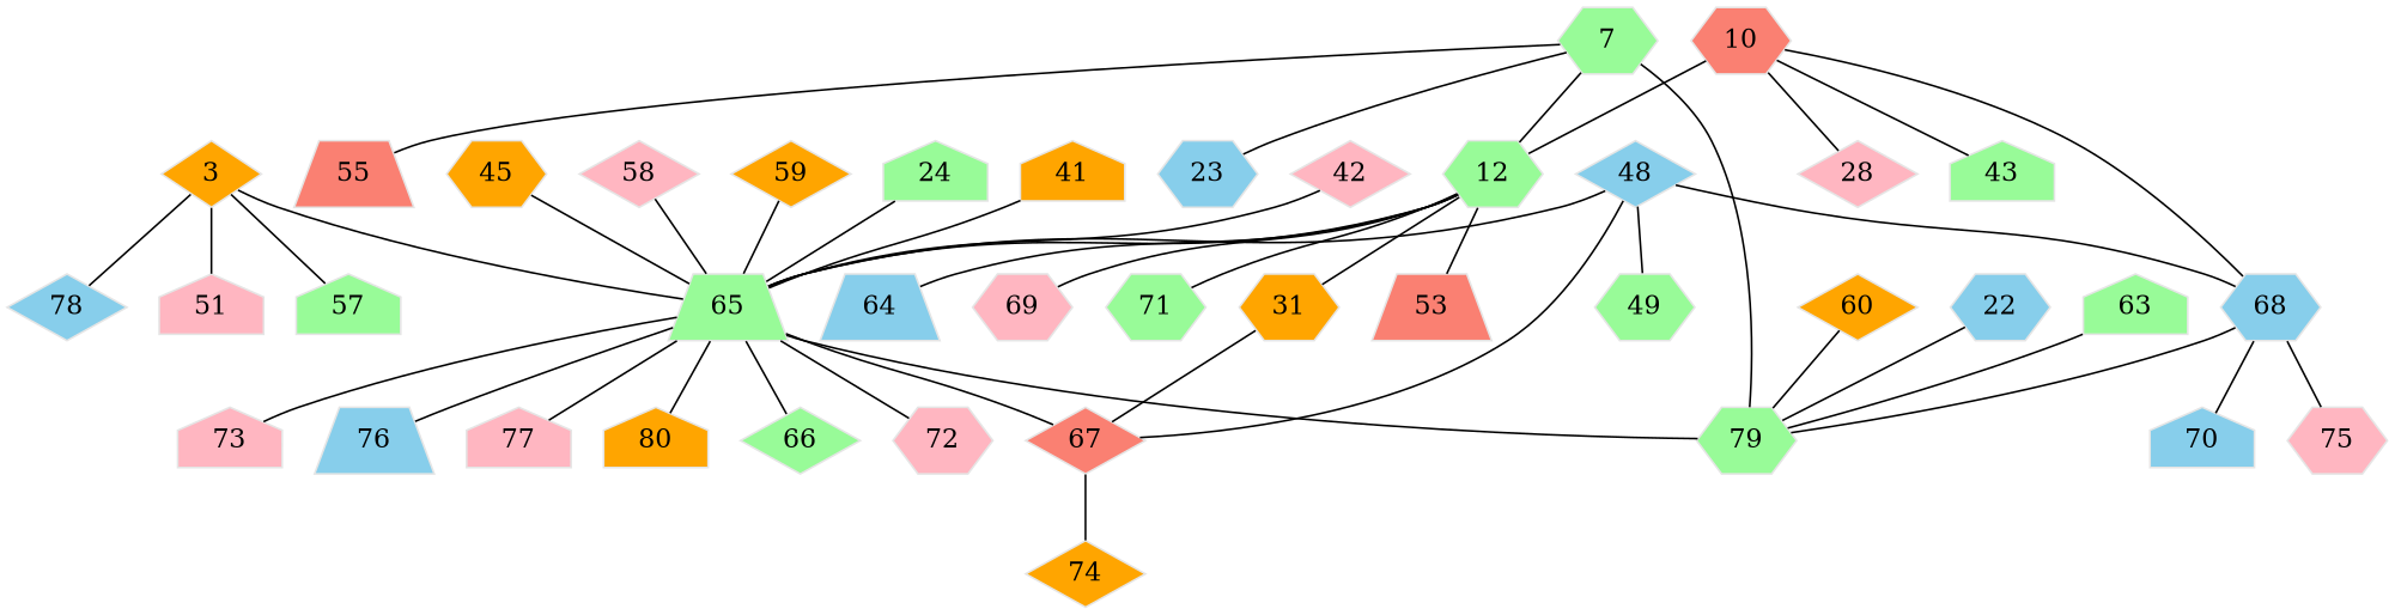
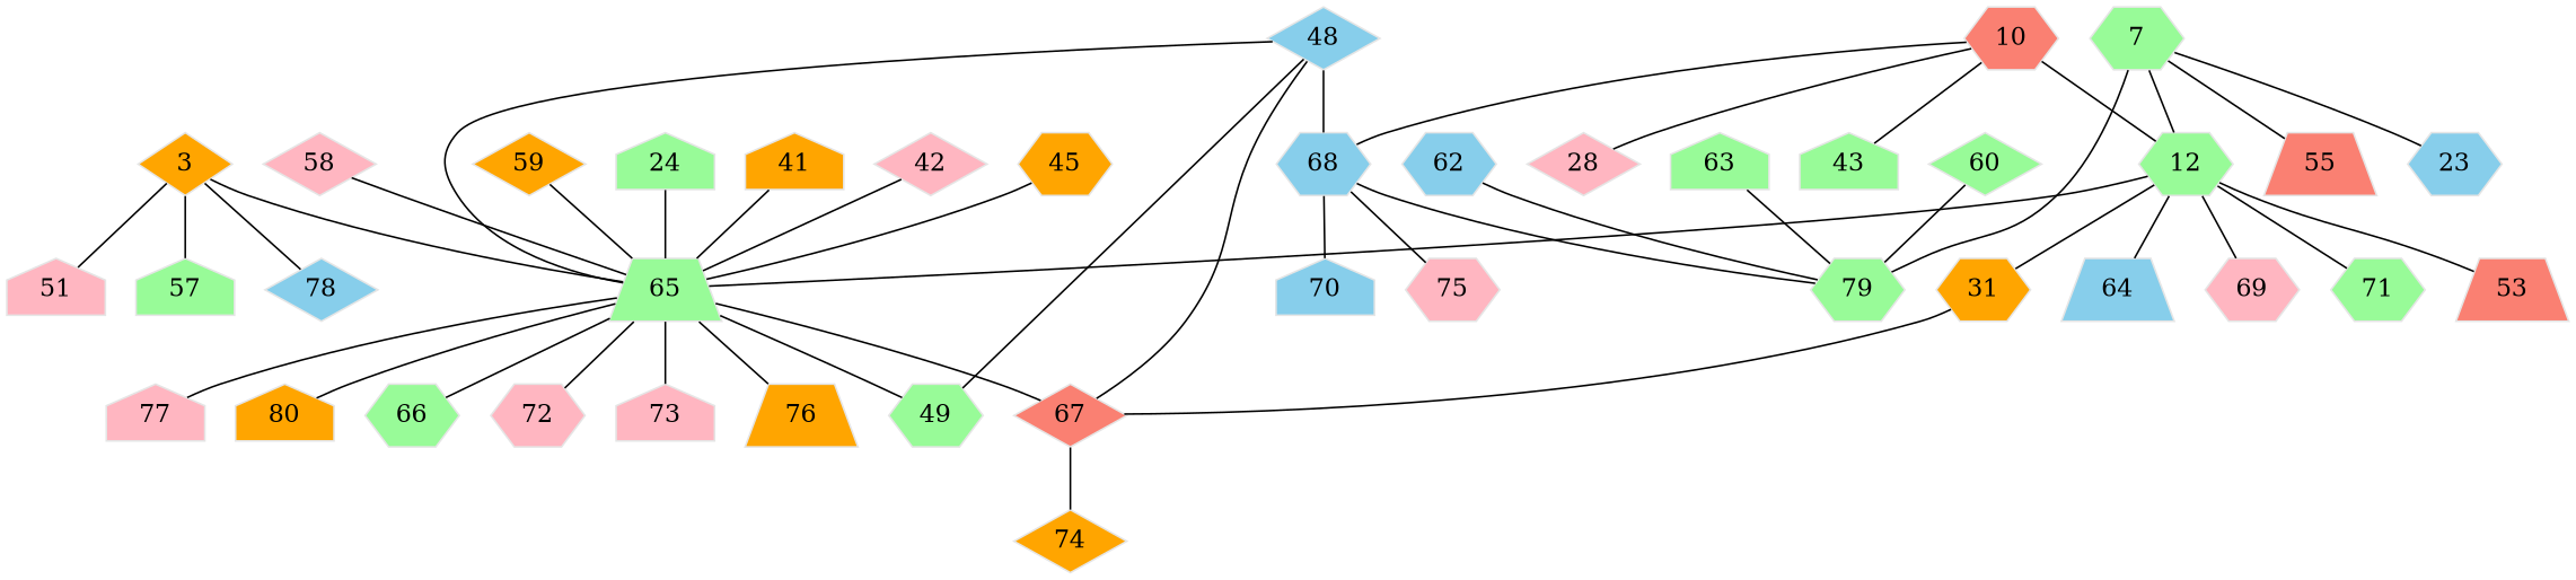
  graph {
    node [color=gray90 fillcolor=palegreen shape=hexagon style=filled]
    3 [fillcolor=orange shape=diamond super="+1"]
    51 [fillcolor=lightpink shape=house]
    57 [shape=house]
    65 [shape=trapezium super="+35+37+44+21+56"]
    78 [fillcolor=skyblue shape=diamond super="+47"]
    79 [super="+32+8+54"]
    67 [fillcolor=salmon shape=diamond super="+18"]
-   66 [shape=diamond super="+26+27+52+61"]
+   66 [super="+26+27+52+61"]
    72 [fillcolor=lightpink]
    73 [fillcolor=lightpink shape=house super="+33"]
-   76 [fillcolor=skyblue shape=trapezium]
+   76 [fillcolor=orange shape=trapezium]
    77 [fillcolor=lightpink shape=house]
    80 [fillcolor=orange shape=house]
    7 [super="+5"]
    12 [super="+11"]
    23 [fillcolor=skyblue]
    55 [fillcolor=salmon shape=trapezium]
    31 [fillcolor=orange]
    53 [fillcolor=salmon shape=trapezium]
    64 [fillcolor=skyblue shape=trapezium]
    69 [fillcolor=lightpink super="+39"]
    71
    10 [fillcolor=salmon super="+9"]
    28 [fillcolor=lightpink shape=diamond]
    43 [shape=house]
    68 [fillcolor=skyblue super="+15+25+29+30"]
    70 [fillcolor=skyblue shape=house]
    75 [fillcolor=lightpink]
    24 [shape=house]
    74 [fillcolor=orange shape=diamond super="+46"]
    41 [fillcolor=orange shape=house super="+40"]
    42 [fillcolor=lightpink shape=diamond]
    45 [fillcolor=orange]
    48 [fillcolor=skyblue shape=diamond super="+16"]
    49
    58 [fillcolor=lightpink shape=diamond]
    59 [fillcolor=orange shape=diamond]
-   60 [fillcolor=orange shape=diamond]
-   62 [fillcolor=skyblue super="+50" label=22]
+   60 [shape=diamond]
+   62 [fillcolor=skyblue super="+50"]
    63 [shape=house]
    3 -- 51
    3 -- 57
    3 -- 65 [weight=6]
    3 -- 78
-   65 -- 79 [weight=2]
+   65 -- 49 [weight=2]
    65 -- 67 [weight=4]
    65 -- 66
    65 -- 72
    65 -- 73
    65 -- 76
    65 -- 77
    65 -- 80
    67 -- 74
    7 -- 79 [weight=4]
    7 -- 12
    7 -- 23
    7 -- 55
    12 -- 65 [weight=3]
    12 -- 31
    12 -- 53
    12 -- 64
    12 -- 69
    12 -- 71
    31 -- 67
    10 -- 12 [weight=4]
    10 -- 28
    10 -- 43
    10 -- 68
    68 -- 79
    68 -- 70
    68 -- 75
    24 -- 65
    41 -- 65
    42 -- 65
    45 -- 65
    48 -- 65
    48 -- 67
    48 -- 68 [weight=4]
    48 -- 49
    58 -- 65
    59 -- 65
    60 -- 79
    62 -- 79
    63 -- 79
  }
